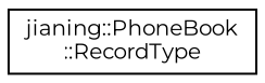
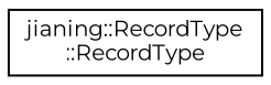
  digraph {
    rankdir=LR
    fontname=Montserrat
-   n1 [color=black fillcolor=white fontname=Montserrat fontsize=10 height=0.2 label="jianing::PhoneBook\l::RecordType" shape=record style=filled width=0.4]
+   n1 [color=black fillcolor=white fontname=Montserrat fontsize=10 height=0.2 label="jianing::RecordType\l::RecordType" shape=record style=filled width=0.4]
  }
